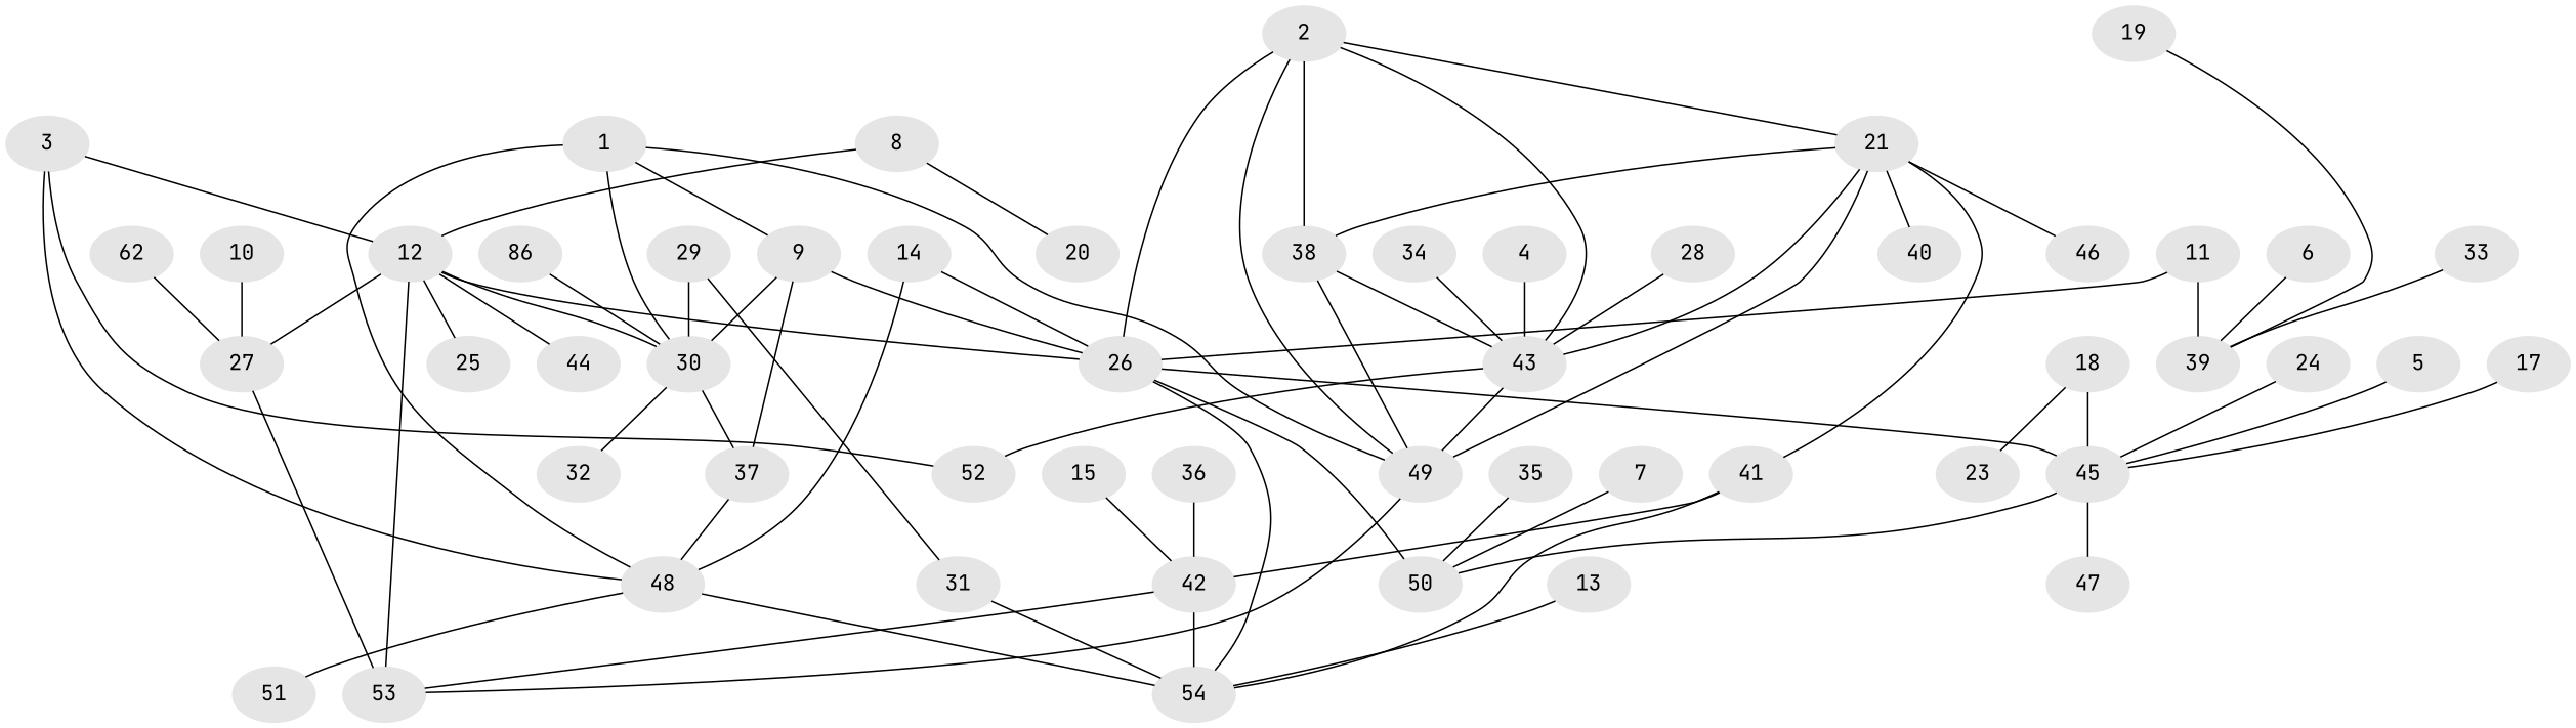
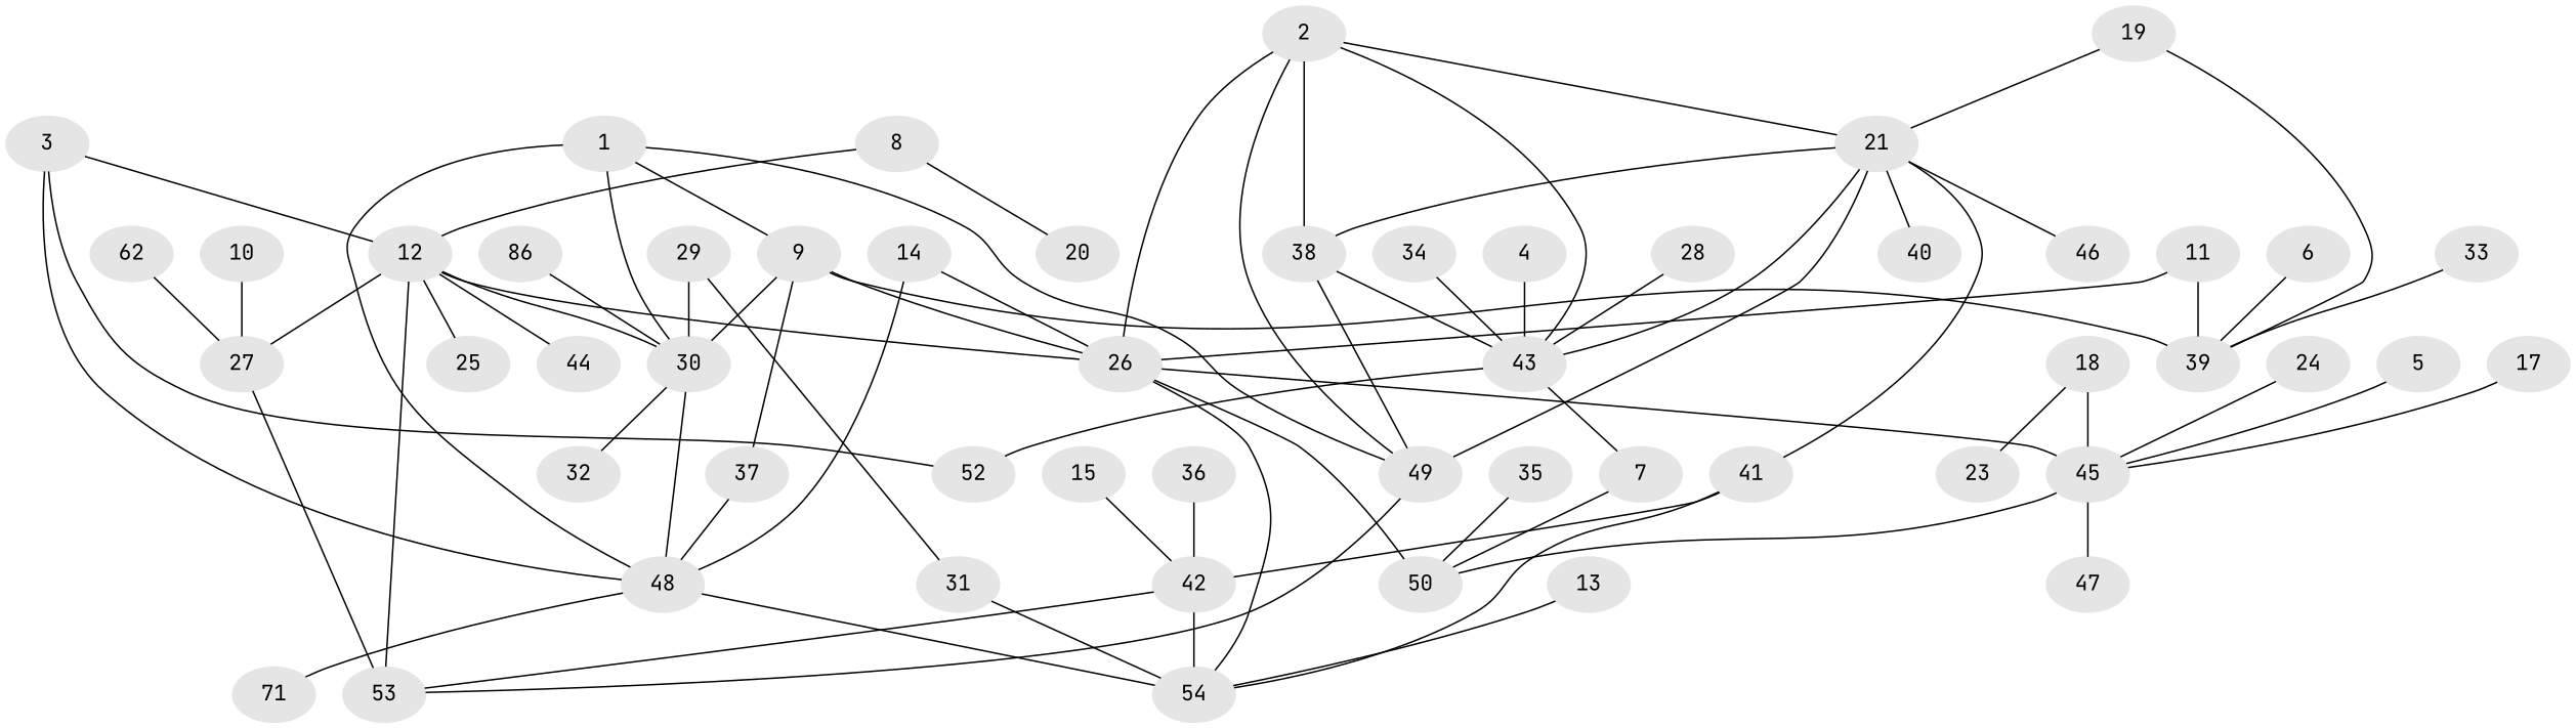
  graph {
    fontname="JetBrains Mono"
    node [color=gray90 fontname="JetBrains Mono" style=filled]
    edge [fontname="JetBrains Mono" weight=1.0]
    1
    9
    30
    48
    49
    26
    39
    37
    32
    54
-   51
+   51 [label=71]
    53
    2
    21
    38
    43
    40
    41
    46
    45
    50
    52
    3
    12
    27
    25
    44
    4
    5
    47
    6
    7
    8
    20
    10
    11
    13
    14
    15
    42
    n41 [label=86]
    17
    18
    23
    19
    n46 [label=62]
    24
    28
    29
    31
    33
    34
    35
    36
    1 -- 9
    1 -- 30
    1 -- 48 [weight=2.0]
    1 -- 49
    9 -- 30
    9 -- 26
+   9 -- 39
    9 -- 37 [weight=2.0]
-   30 -- 37 [weight=2.0]
+   30 -- 48 [weight=2.0]
    30 -- 32
    48 -- 54
    48 -- 51
    49 -- 53
    26 -- 54
    26 -- 45 [weight=3.0]
    26 -- 50 [weight=3.0]
    37 -- 48
    2 -- 49
    2 -- 26
    2 -- 21
    2 -- 38
    2 -- 43
    21 -- 49
    21 -- 38
    21 -- 43
    21 -- 40
    21 -- 41
    21 -- 46
    38 -- 49
    38 -- 43
-   43 -- 49
+   43 -- 7
    43 -- 52
    41 -- 54 [weight=2.0]
    41 -- 42 [weight=2.0]
    45 -- 50
    45 -- 47
    3 -- 48
    3 -- 52
    3 -- 12
    12 -- 30
    12 -- 26
    12 -- 53 [weight=3.0]
    12 -- 27 [weight=3.0]
    12 -- 25
    12 -- 44
    27 -- 53
    4 -- 43
    5 -- 45
    6 -- 39
    7 -- 50
    8 -- 12
    8 -- 20
    10 -- 27
    11 -- 26
    11 -- 39
    13 -- 54
    14 -- 48
    14 -- 26
    15 -- 42
    42 -- 54 [weight=4.0]
    42 -- 53
    n41 -- 30
    17 -- 45
    18 -- 45
    18 -- 23
    19 -- 39
+   19 -- 21
    n46 -- 27
    24 -- 45
    28 -- 43
    29 -- 30
    29 -- 31
    31 -- 54
    33 -- 39
    34 -- 43
    35 -- 50
    36 -- 42
  }
